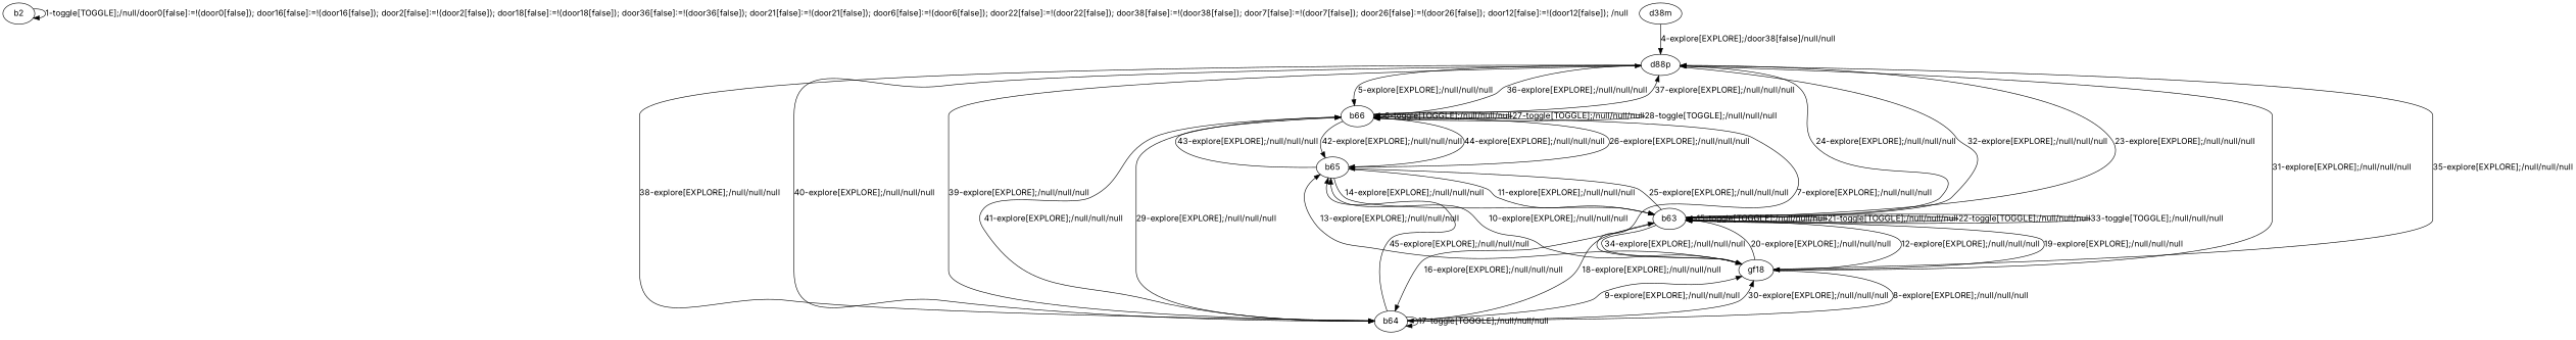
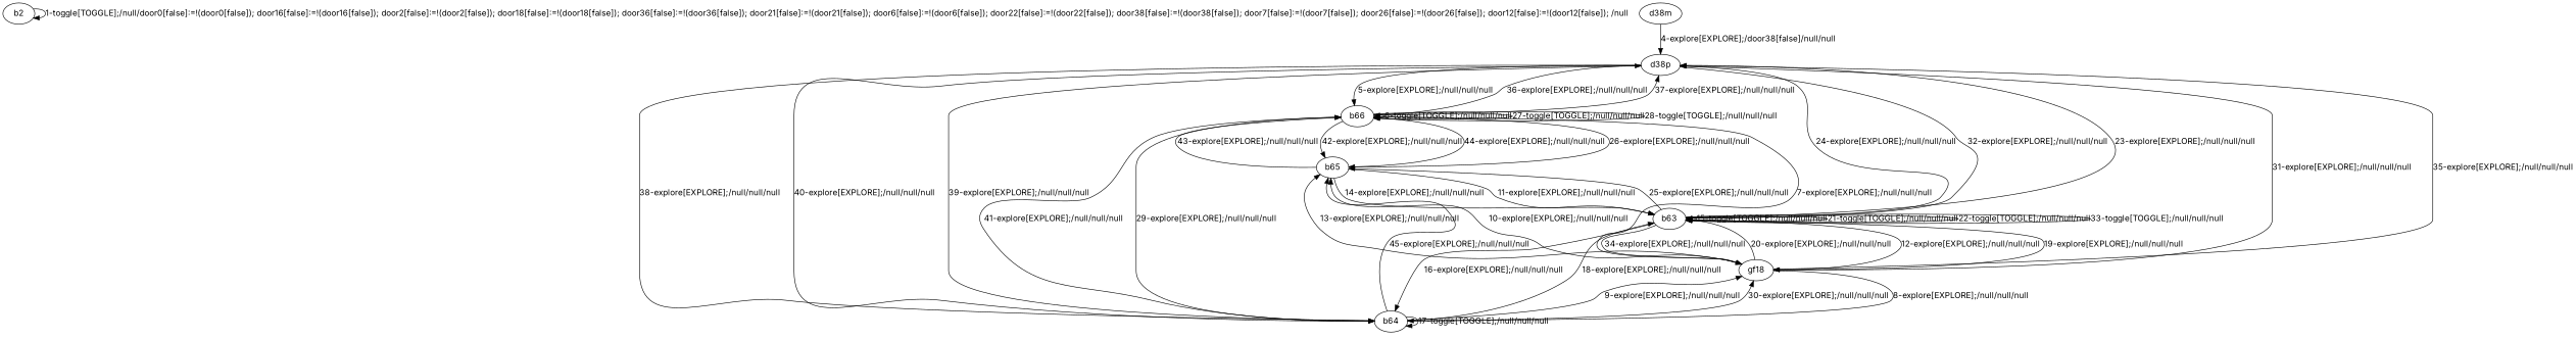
  digraph {
    fontname=Inter
    node [fontname=Inter]
    edge [fontname=Inter]
    b2
    d38m
-   d38p [label=d88p]
+   d38p
    b66
    b64
    b63
    gf18
    b65
    b2 -> b2 [label="1-toggle[TOGGLE];/null/door0[false]:=!(door0[false]); door16[false]:=!(door16[false]); door2[false]:=!(door2[false]); door18[false]:=!(door18[false]); door36[false]:=!(door36[false]); door21[false]:=!(door21[false]); door6[false]:=!(door6[false]); door22[false]:=!(door22[false]); door38[false]:=!(door38[false]); door7[false]:=!(door7[false]); door26[false]:=!(door26[false]); door12[false]:=!(door12[false]); /null"]
    d38m -> d38p [label="4-explore[EXPLORE];/door38[false]/null/null"]
    d38p -> b66 [label="5-explore[EXPLORE];/null/null/null"]
    d38p -> b66 [label="36-explore[EXPLORE];/null/null/null"]
    d38p -> b64 [label="38-explore[EXPLORE];/null/null/null"]
    d38p -> b64 [label="40-explore[EXPLORE];/null/null/null"]
    d38p -> b63 [label="24-explore[EXPLORE];/null/null/null"]
    d38p -> b63 [label="32-explore[EXPLORE];/null/null/null"]
    b66 -> d38p [label="37-explore[EXPLORE];/null/null/null"]
    b66 -> b66 [label="6-toggle[TOGGLE];/null/null/null"]
    b66 -> b66 [label="27-toggle[TOGGLE];/null/null/null"]
    b66 -> b66 [label="28-toggle[TOGGLE];/null/null/null"]
    b66 -> b64 [label="29-explore[EXPLORE];/null/null/null"]
    b66 -> gf18 [label="7-explore[EXPLORE];/null/null/null"]
    b66 -> b65 [label="42-explore[EXPLORE];/null/null/null"]
    b66 -> b65 [label="44-explore[EXPLORE];/null/null/null"]
    b64 -> d38p [label="39-explore[EXPLORE];/null/null/null"]
    b64 -> b66 [label="41-explore[EXPLORE];/null/null/null"]
    b64 -> b64 [label="17-toggle[TOGGLE];/null/null/null"]
    b64 -> b63 [label="18-explore[EXPLORE];/null/null/null"]
    b64 -> gf18 [label="9-explore[EXPLORE];/null/null/null"]
    b64 -> gf18 [label="30-explore[EXPLORE];/null/null/null"]
    b64 -> b65 [label="45-explore[EXPLORE];/null/null/null"]
    b63 -> d38p [label="23-explore[EXPLORE];/null/null/null"]
    b63 -> b64 [label="16-explore[EXPLORE];/null/null/null"]
    b63 -> b63 [label="15-toggle[TOGGLE];/null/null/null"]
    b63 -> b63 [label="21-toggle[TOGGLE];/null/null/null"]
    b63 -> b63 [label="22-toggle[TOGGLE];/null/null/null"]
    b63 -> b63 [label="33-toggle[TOGGLE];/null/null/null"]
    b63 -> gf18 [label="12-explore[EXPLORE];/null/null/null"]
    b63 -> gf18 [label="19-explore[EXPLORE];/null/null/null"]
    b63 -> gf18 [label="34-explore[EXPLORE];/null/null/null"]
    b63 -> b65 [label="25-explore[EXPLORE];/null/null/null"]
    gf18 -> d38p [label="31-explore[EXPLORE];/null/null/null"]
    gf18 -> d38p [label="35-explore[EXPLORE];/null/null/null"]
    gf18 -> b64 [label="8-explore[EXPLORE];/null/null/null"]
    gf18 -> b63 [label="20-explore[EXPLORE];/null/null/null"]
    gf18 -> b65 [label="10-explore[EXPLORE];/null/null/null"]
    gf18 -> b65 [label="13-explore[EXPLORE];/null/null/null"]
    b65 -> b66 [label="26-explore[EXPLORE];/null/null/null"]
    b65 -> b66 [label="43-explore[EXPLORE];/null/null/null"]
    b65 -> b63 [label="11-explore[EXPLORE];/null/null/null"]
    b65 -> b63 [label="14-explore[EXPLORE];/null/null/null"]
  }
